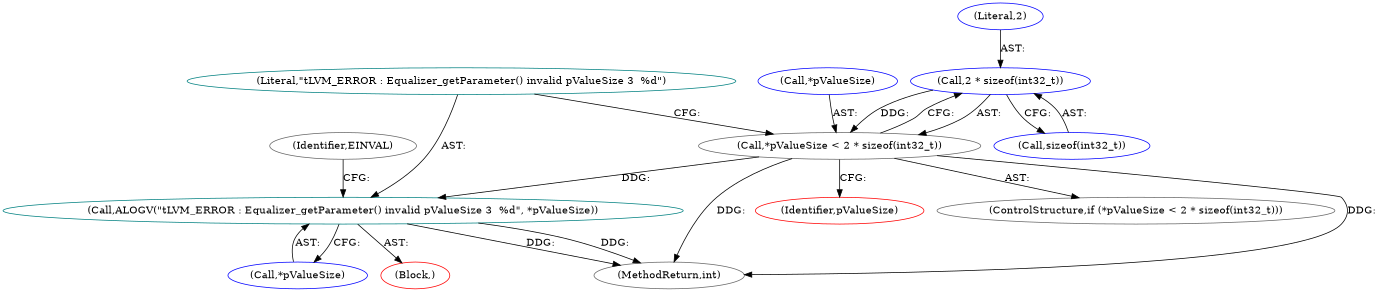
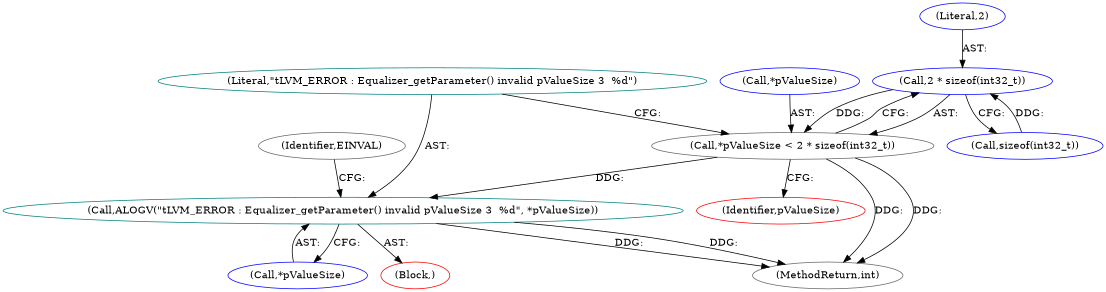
  digraph {
    node [color=blue]
    n1 [label="(Call,2 * sizeof(int32_t))"]
    n2 [color=gray40 label="(Call,*pValueSize < 2 * sizeof(int32_t))"]
    n3 [label="(Call,sizeof(int32_t))"]
    n4 [color=teal label="(Call,ALOGV(\"\tLVM_ERROR : Equalizer_getParameter() invalid pValueSize 3  %d\", *pValueSize))"]
-   n5 [color=gray40 label="(ControlStructure,if (*pValueSize < 2 * sizeof(int32_t)))"]
    n6 [color=gray40 label="(MethodReturn,int)"]
    n7 [color=red label="(Identifier,pValueSize)"]
    n8 [color=red label="(Block,)"]
    n9 [label="(Call,*pValueSize)"]
    n10 [color=gray40 label="(Identifier,EINVAL)"]
    n11 [label="(Literal,2)"]
    n12 [color=teal label="(Literal,\"\tLVM_ERROR : Equalizer_getParameter() invalid pValueSize 3  %d\")"]
    n13 [label="(Call,*pValueSize)"]
    n1 -> n2 [label="AST: "]
    n1 -> n2 [label="DDG: "]
    n1 -> n3 [label="CFG: "]
    n2 -> n1 [label="CFG: "]
    n2 -> n4 [label="DDG: "]
-   n2 -> n5 [label="AST: "]
    n2 -> n6 [label="DDG: "]
    n2 -> n6 [label="DDG: "]
    n2 -> n7 [label="CFG: "]
-   n3 -> n1 [label="AST: "]
+   n3 -> n1 [label="DDG: "]
    n4 -> n6 [label="DDG: "]
    n4 -> n6 [label="DDG: "]
    n4 -> n8 [label="AST: "]
    n4 -> n9 [label="CFG: "]
    n9 -> n4 [label="AST: "]
    n10 -> n4 [label="CFG: "]
    n11 -> n1 [label="AST: "]
    n12 -> n2 [label="CFG: "]
    n12 -> n4 [label="AST: "]
    n13 -> n2 [label="AST: "]
  }
